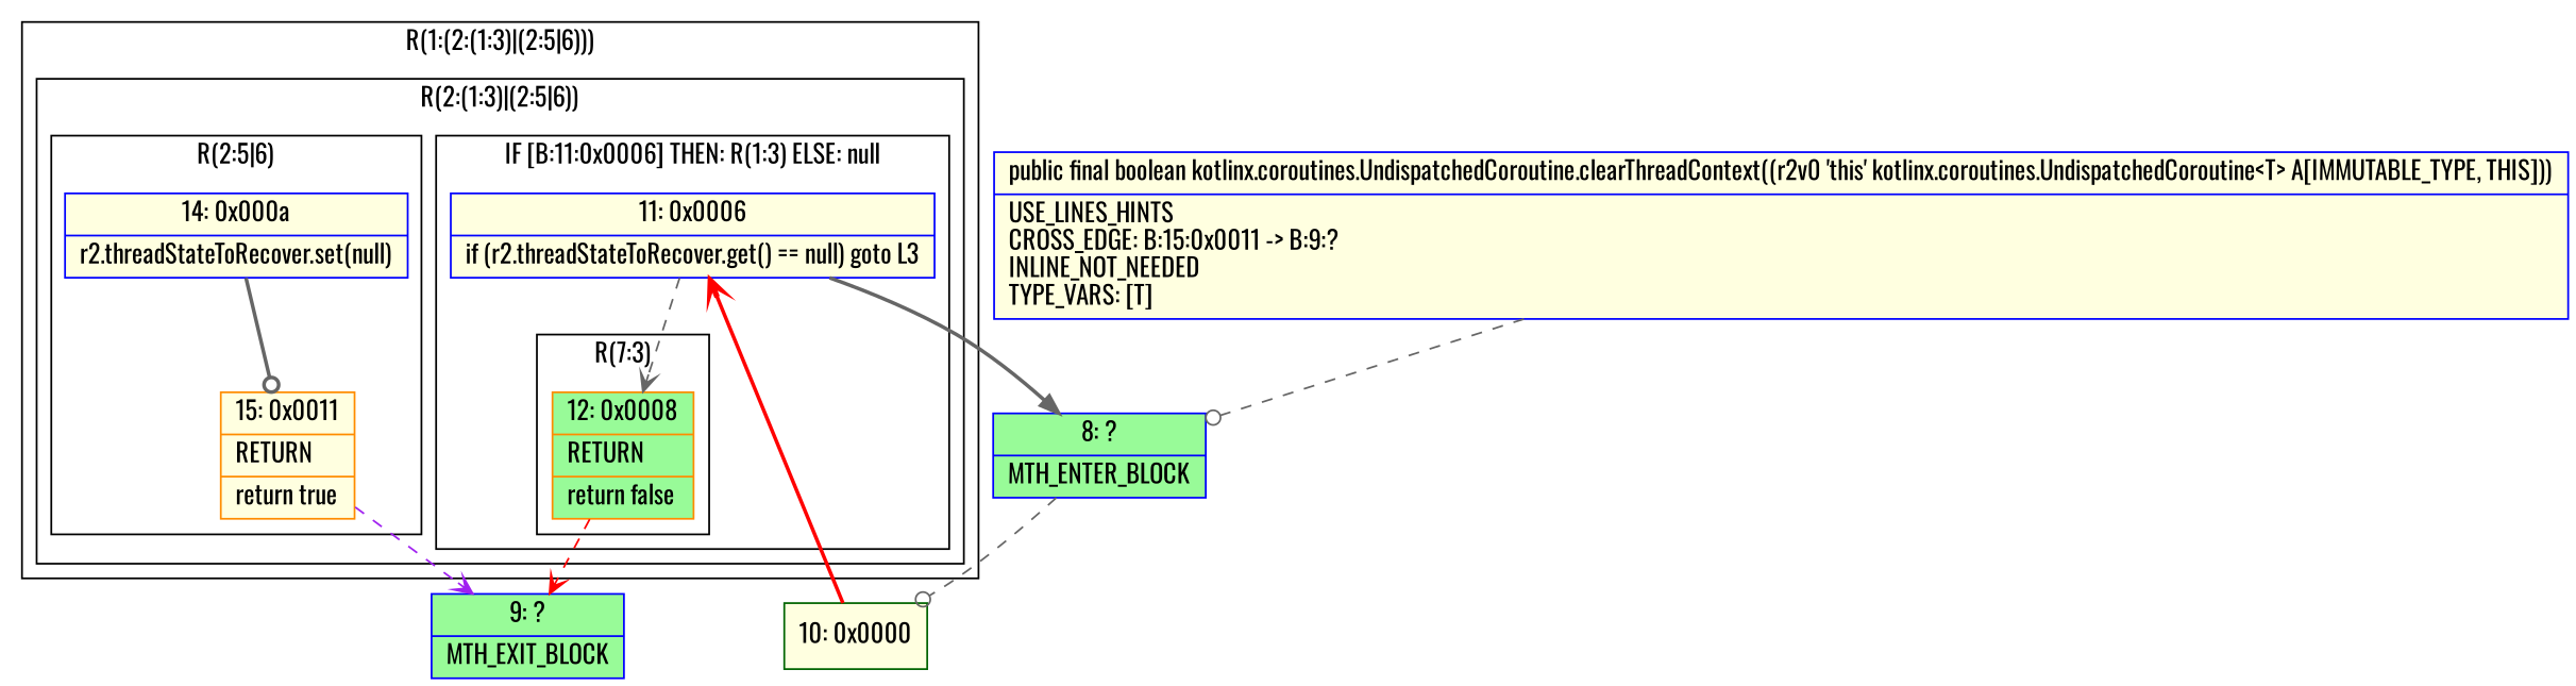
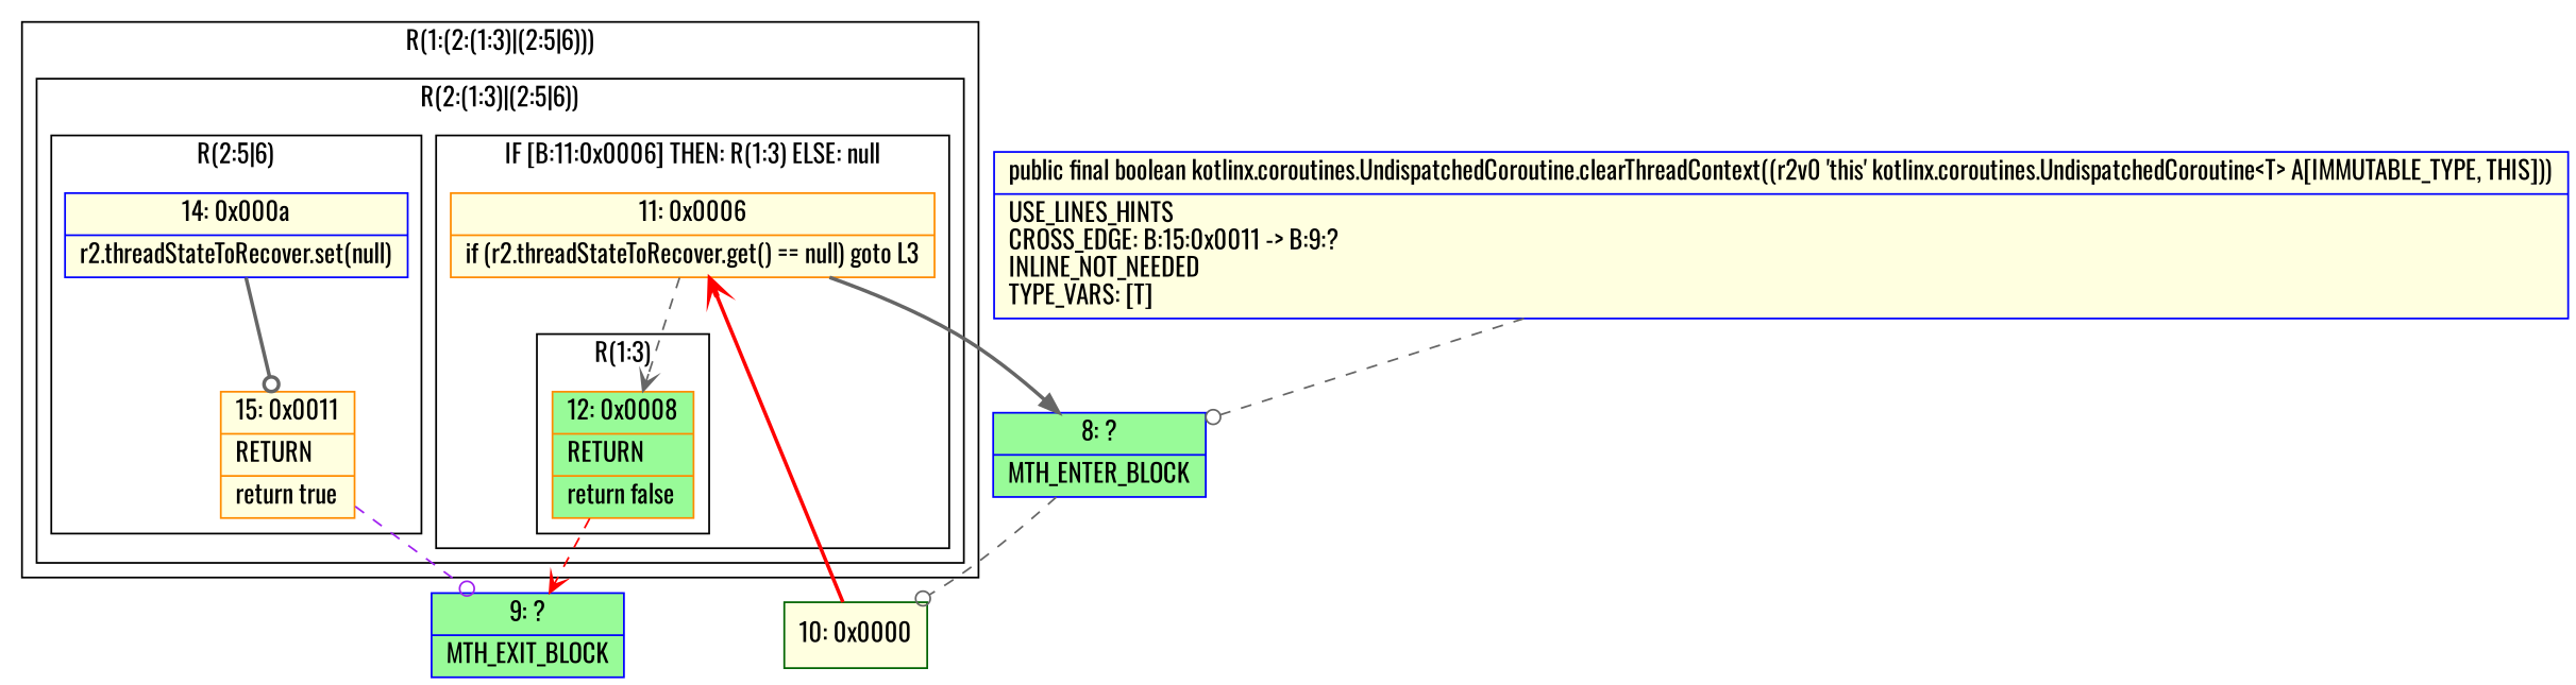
  digraph {
    fontname=Oswald
    node [color=blue fillcolor=lightyellow fontname=Oswald shape=record style=filled]
    edge [arrowhead=odot color=gray40 fontname=Oswald style=dashed]
    n1 [color=darkorange fillcolor=palegreen label="{12\:\ 0x0008|RETURN\l|return false\l}"]
-   n2 [label="{11\:\ 0x0006|if (r2.threadStateToRecover.get() == null) goto L3\l}"]
+   n2 [color=darkorange label="{11\:\ 0x0006|if (r2.threadStateToRecover.get() == null) goto L3\l}"]
    n3 [label="{14\:\ 0x000a|r2.threadStateToRecover.set(null)\l}"]
    n4 [color=darkorange label="{15\:\ 0x0011|RETURN\l|return true\l}"]
    n5 [fillcolor=palegreen label="{9\:\ ?|MTH_EXIT_BLOCK\l}"]
    n6 [fillcolor=palegreen label="{8\:\ ?|MTH_ENTER_BLOCK\l}"]
    n7 [color=darkgreen label="{10\:\ 0x0000}"]
    n8 [label="{public final boolean kotlinx.coroutines.UndispatchedCoroutine.clearThreadContext((r2v0 'this' kotlinx.coroutines.UndispatchedCoroutine\<T\> A[IMMUTABLE_TYPE, THIS]))  | USE_LINES_HINTS\lCROSS_EDGE: B:15:0x0011 \-\> B:9:?\lINLINE_NOT_NEEDED\lTYPE_VARS: [T]\l}"]
    subgraph cluster_1 {
      label="R(1:(2:(1:3)|(2:5|6)))"
      subgraph cluster_2 {
        label="R(2:(1:3)|(2:5|6))"
        subgraph cluster_3 {
          label="IF [B:11:0x0006] THEN: R(1:3) ELSE: null"
          n2
          subgraph cluster_4 {
-           label="R(7:3)"
+           label="R(1:3)"
            n1
          }
        }
        subgraph cluster_5 {
          label="R(2:5|6)"
          n3
          n4
        }
      }
    }
    n1 -> n5 [arrowhead=vee color=red]
    n2 -> n1 [arrowhead=vee]
    n2 -> n6 [arrowhead=normal style=bold]
    n3 -> n4 [style=bold]
-   n4 -> n5 [arrowhead=vee color=purple]
+   n4 -> n5 [color=purple]
    n6 -> n7
    n7 -> n2 [arrowhead=vee color=red style=bold]
    n8 -> n6
  }
